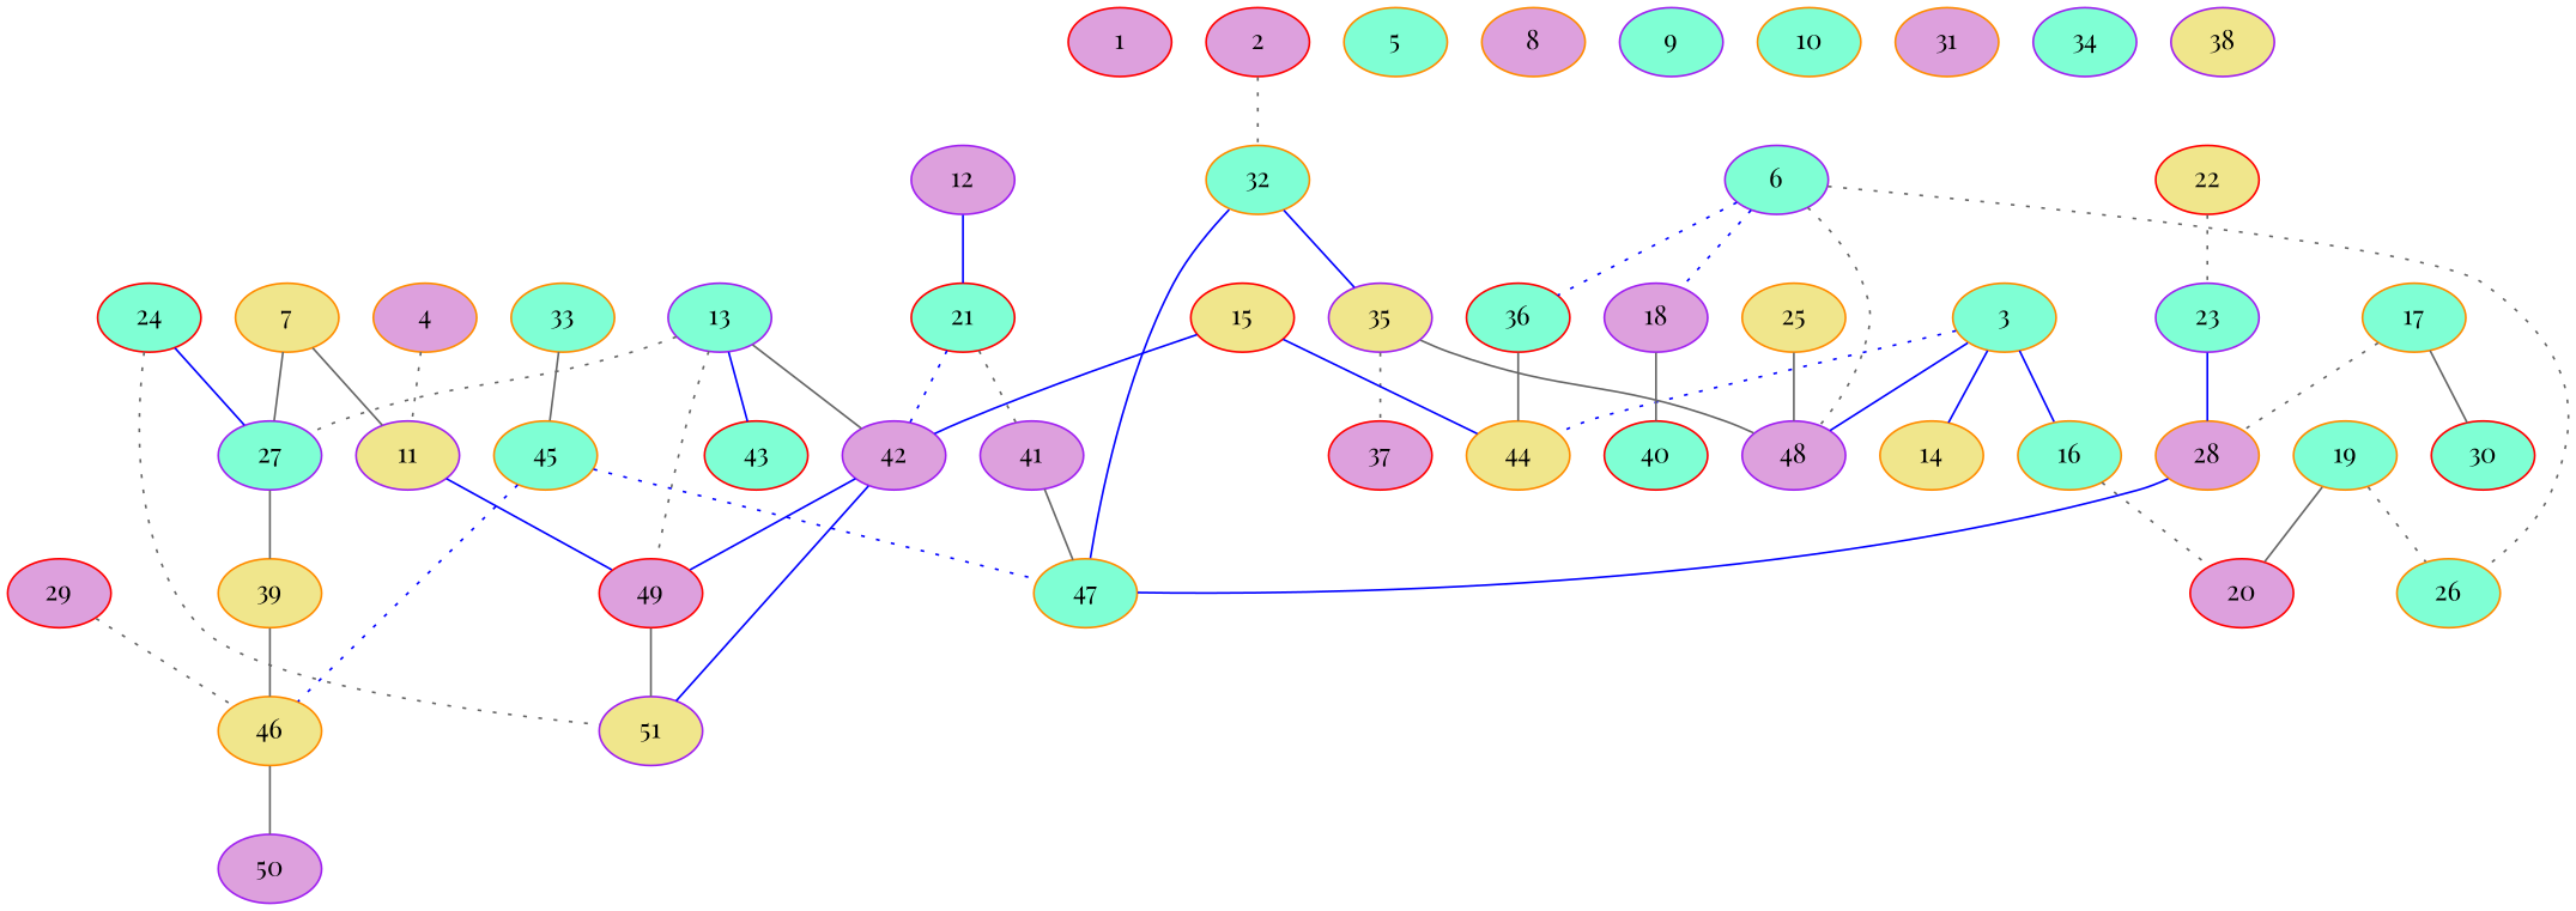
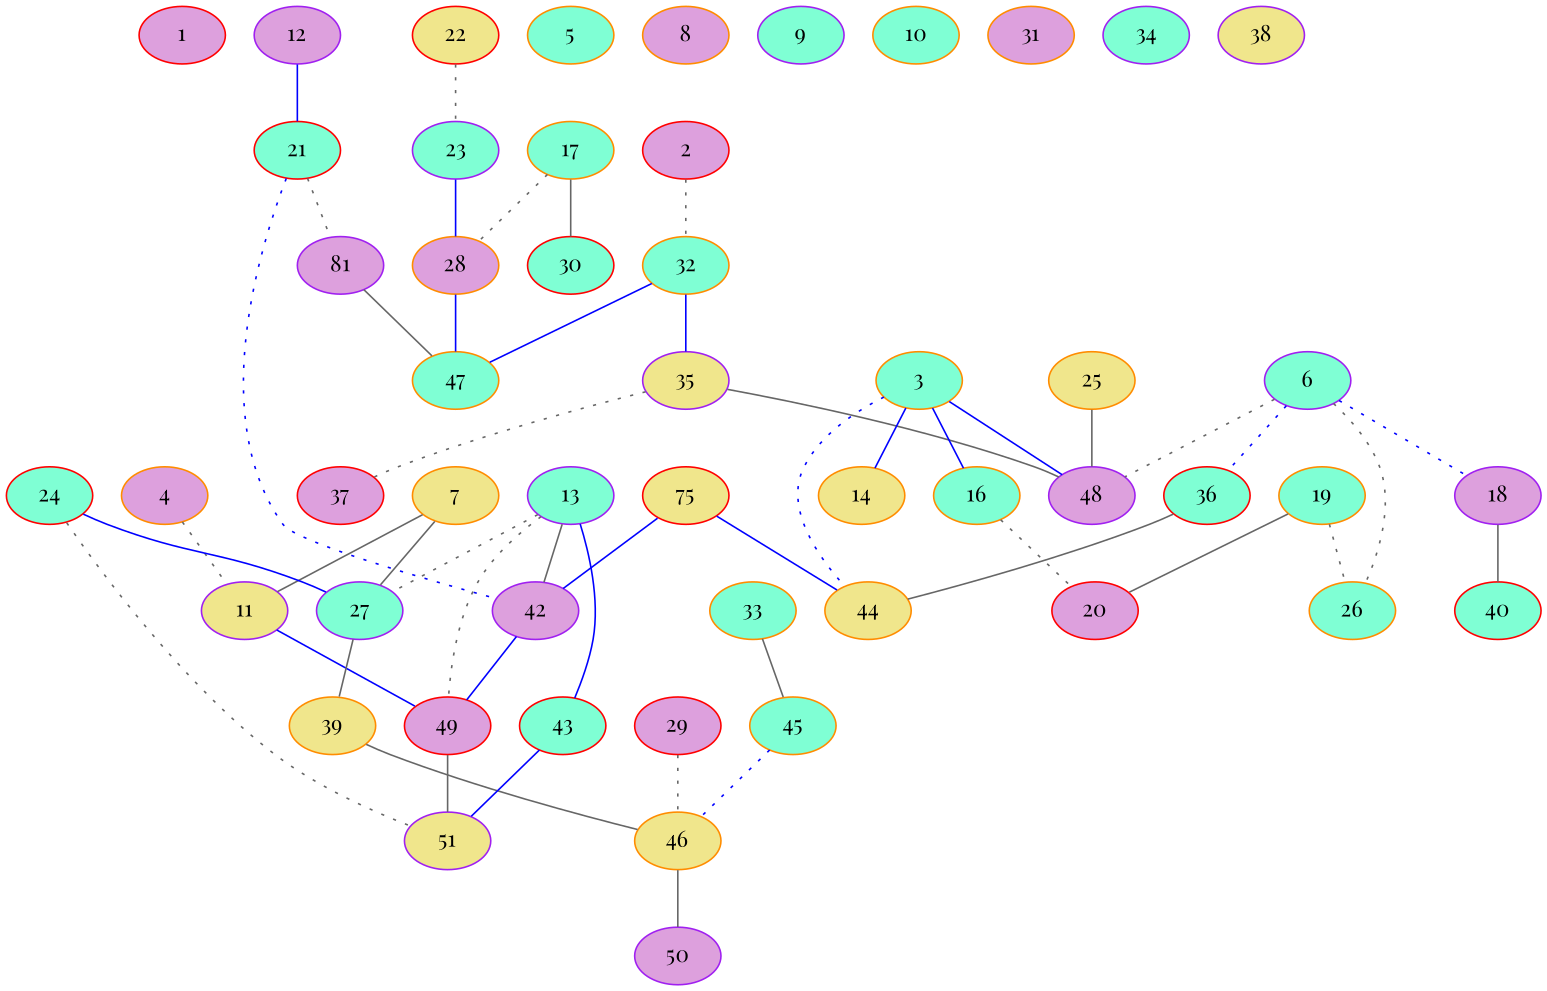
  graph {
    fontname="Playfair Display"
    node [color=darkorange fillcolor=aquamarine fontname="Playfair Display" style=filled]
    edge [color=gray40 fontname="Playfair Display" style=solid]
    1 [color=red fillcolor=plum]
    2 [color=red fillcolor=plum]
    32
    47
    35 [color=purple fillcolor=khaki]
    14 [fillcolor=khaki]
    3
    16
    44 [fillcolor=khaki]
    48 [color=purple fillcolor=plum]
    20 [color=red fillcolor=plum]
    4 [fillcolor=plum]
    11 [color=purple fillcolor=khaki]
    49 [color=red fillcolor=plum]
    5
    6 [color=purple]
    18 [color=purple fillcolor=plum]
    26
    36 [color=red]
    40 [color=red]
    7 [fillcolor=khaki]
    27 [color=purple]
    39 [fillcolor=khaki]
    8 [fillcolor=plum]
    9 [color=purple]
    10
    51 [color=purple fillcolor=khaki]
    12 [color=purple fillcolor=plum]
    21 [color=red]
    42 [color=purple fillcolor=plum]
-   41 [color=purple fillcolor=plum]
+   41 [color=purple fillcolor=plum label=81]
    13 [color=purple]
    43 [color=red]
-   15 [color=red fillcolor=khaki]
+   15 [color=red fillcolor=khaki label=75]
    28 [fillcolor=plum]
    17
    30 [color=red]
    19
    22 [color=red fillcolor=khaki]
    23 [color=purple]
    24 [color=red]
    25 [fillcolor=khaki]
    46 [fillcolor=khaki]
    29 [color=red fillcolor=plum]
    50 [color=purple fillcolor=plum]
    31 [fillcolor=plum]
    37 [color=red fillcolor=plum]
    33
    45
    34 [color=purple]
    38 [color=purple fillcolor=khaki]
    2 -- 32 [style=dotted]
    32 -- 47 [color=blue]
    32 -- 35 [color=blue]
    35 -- 48
    35 -- 37 [style=dotted]
    3 -- 14 [color=blue]
    3 -- 16 [color=blue]
    3 -- 44 [color=blue style=dotted]
    3 -- 48 [color=blue]
    16 -- 20 [style=dotted]
    4 -- 11 [style=dotted]
    11 -- 49 [color=blue]
    49 -- 51
    6 -- 48 [style=dotted]
    6 -- 18 [color=blue style=dotted]
    6 -- 26 [style=dotted]
    6 -- 36 [color=blue style=dotted]
    18 -- 40
    36 -- 44
    7 -- 11
    7 -- 27
    27 -- 39
    39 -- 46
    12 -- 21 [color=blue]
    21 -- 42 [color=blue style=dotted]
    21 -- 41 [style=dotted]
    42 -- 49 [color=blue]
-   42 -- 51 [color=blue]
+   43 -- 51 [color=blue]
    41 -- 47
    13 -- 49 [style=dotted]
    13 -- 27 [style=dotted]
    13 -- 42
    13 -- 43 [color=blue]
    15 -- 44 [color=blue]
    15 -- 42 [color=blue]
    28 -- 47 [color=blue]
    17 -- 28 [style=dotted]
    17 -- 30
    19 -- 20
    19 -- 26 [style=dotted]
    22 -- 23 [style=dotted]
    23 -- 28 [color=blue]
    24 -- 27 [color=blue]
    24 -- 51 [style=dotted]
    25 -- 48
    46 -- 50
    29 -- 46 [style=dotted]
    33 -- 45
-   45 -- 47 [color=blue style=dotted]
    45 -- 46 [color=blue style=dotted]
  }
